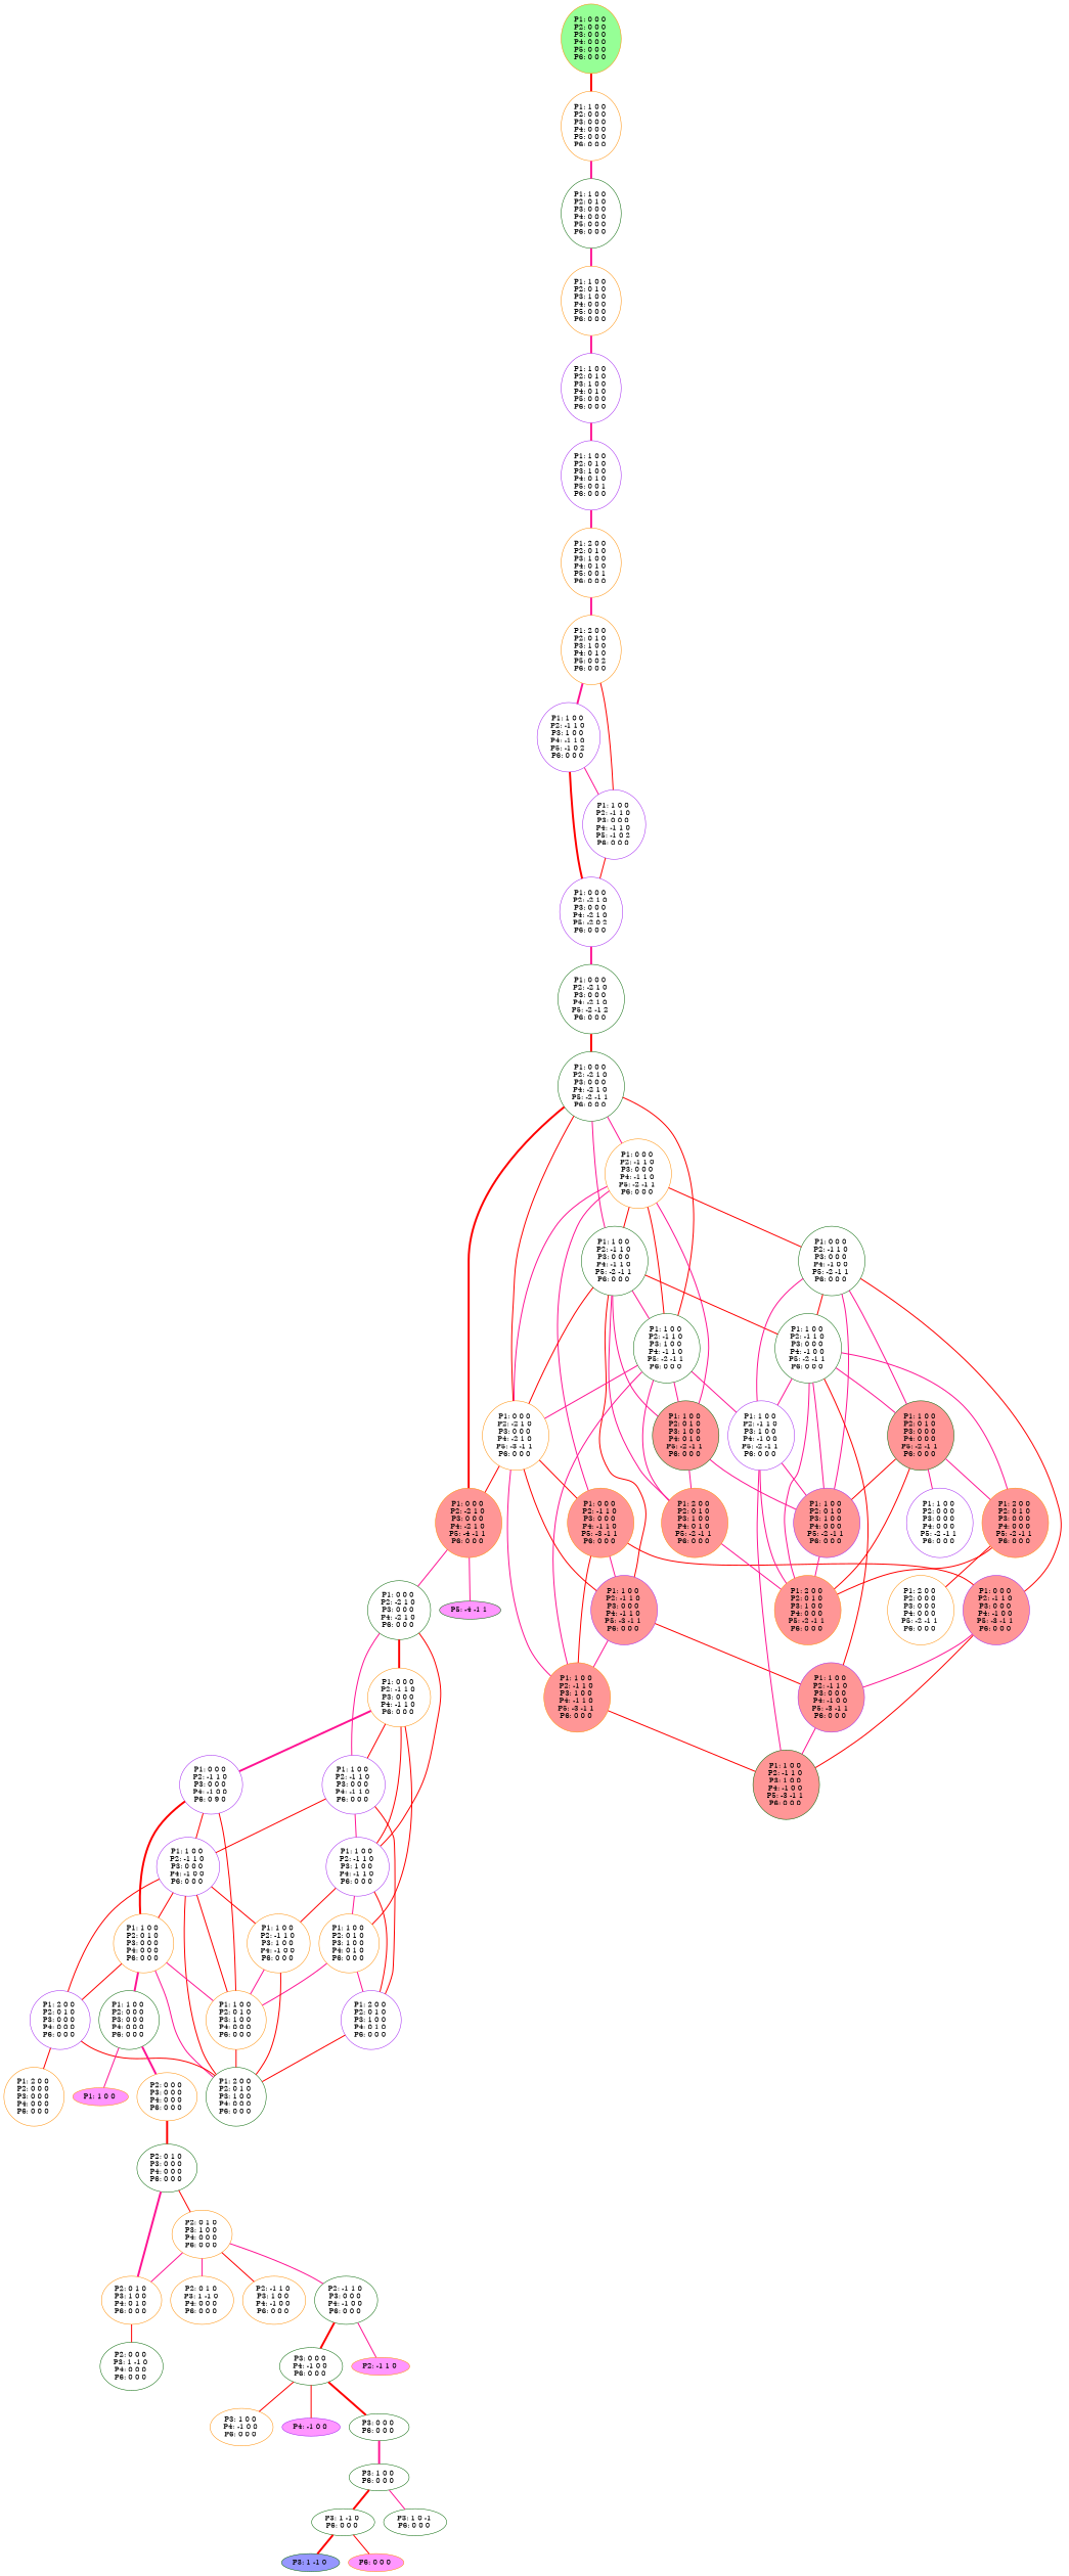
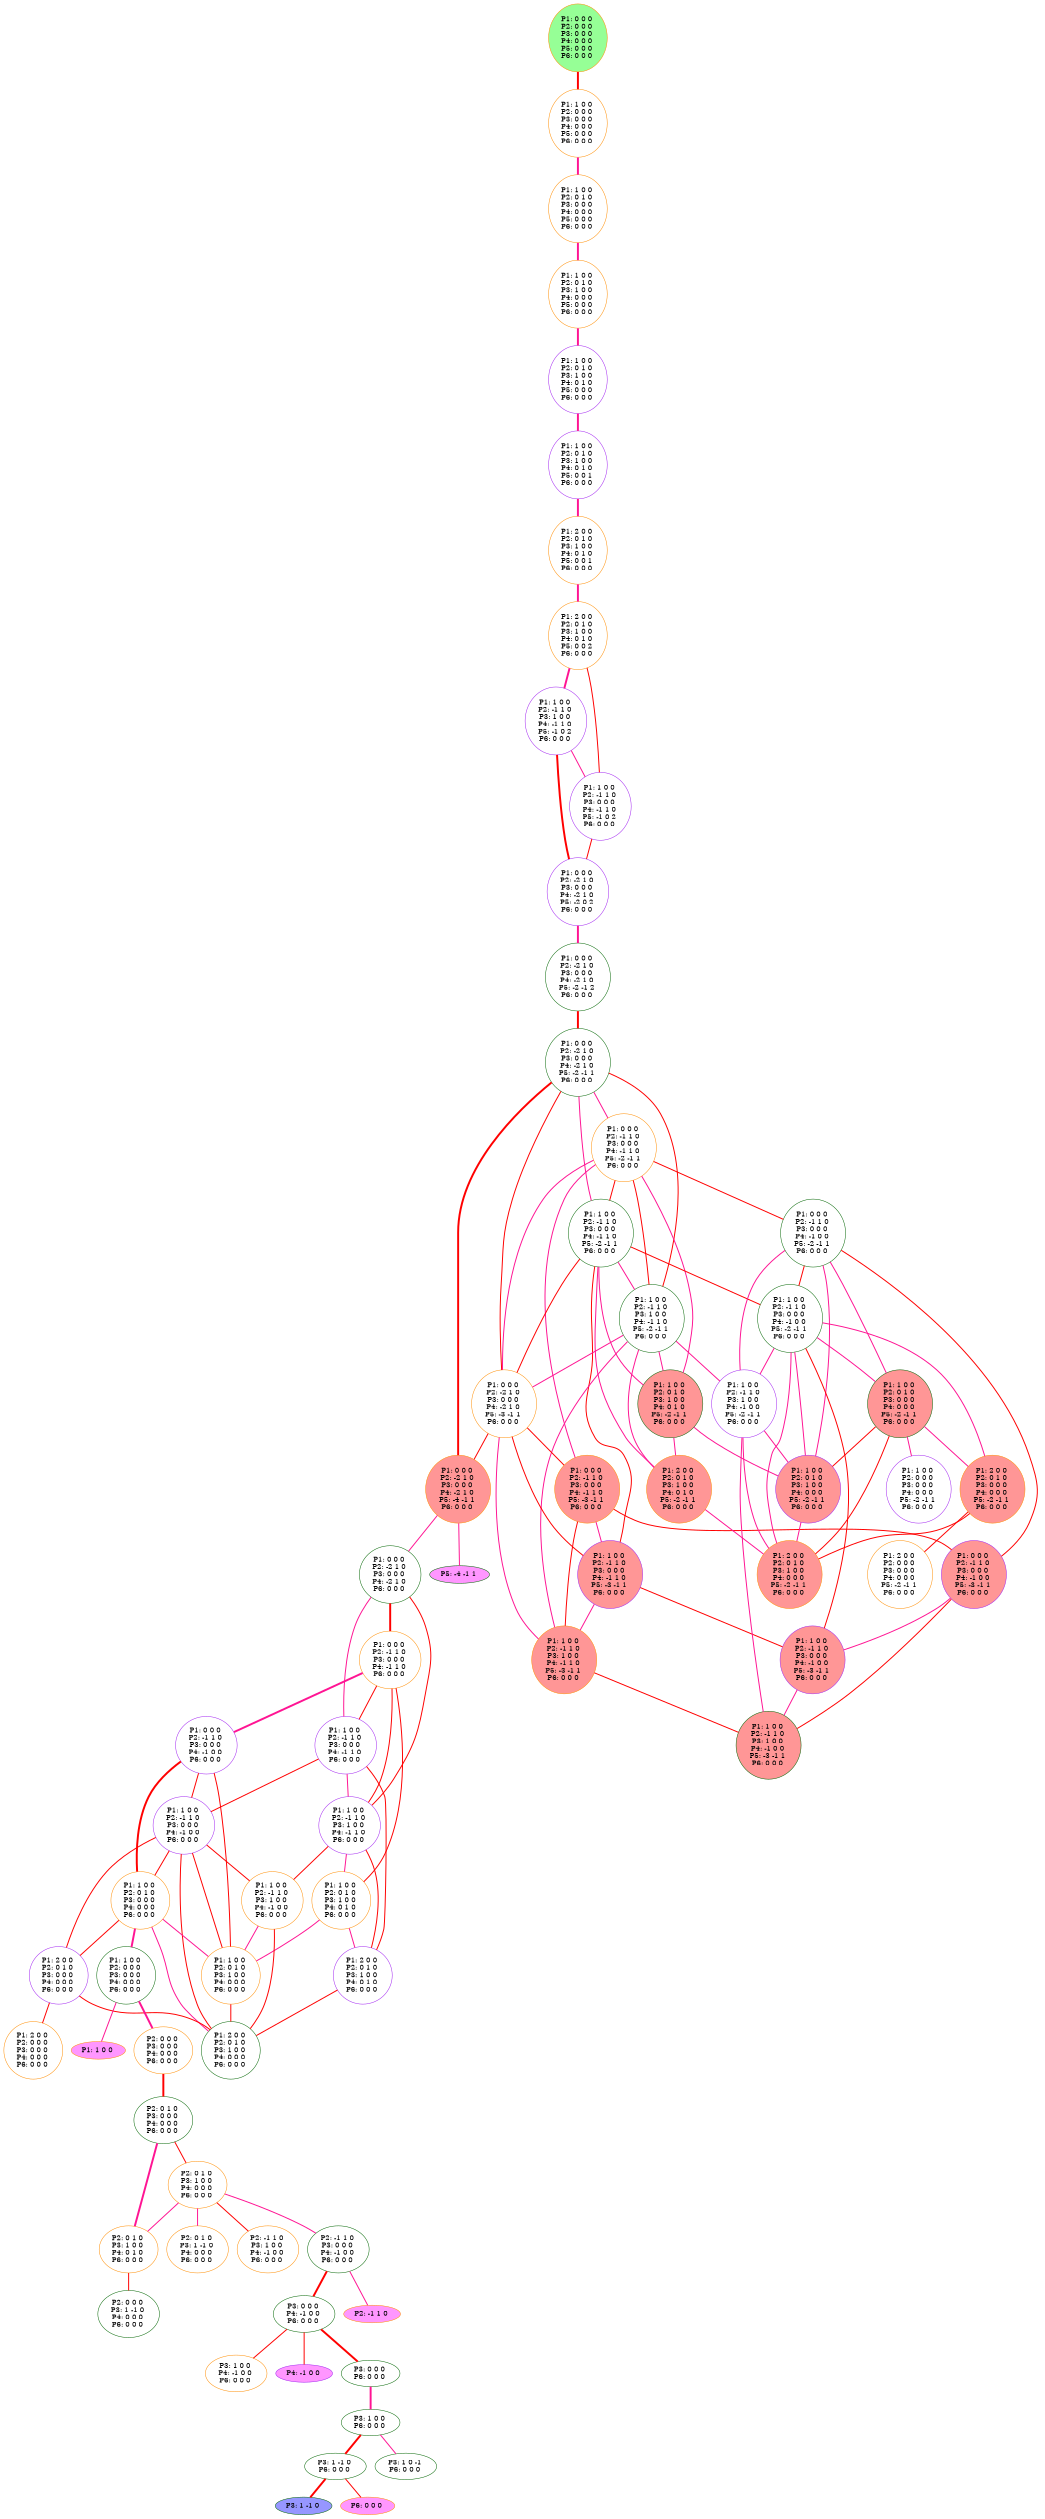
  graph {
    color=black
    node [color=darkorange]
    edge [color=deeppink style=bold]
    n1 [fillcolor="#96FF96" label="P1: 0 0 0 \nP2: 0 0 0 \nP3: 0 0 0 \nP4: 0 0 0 \nP5: 0 0 0 \nP6: 0 0 0 \n" style=filled]
    n2 [label="P1: 1 0 0 \nP2: 0 0 0 \nP3: 0 0 0 \nP4: 0 0 0 \nP5: 0 0 0 \nP6: 0 0 0 \n"]
-   n3 [color=darkgreen label="P1: 1 0 0 \nP2: 0 1 0 \nP3: 0 0 0 \nP4: 0 0 0 \nP5: 0 0 0 \nP6: 0 0 0 \n"]
+   n3 [label="P1: 1 0 0 \nP2: 0 1 0 \nP3: 0 0 0 \nP4: 0 0 0 \nP5: 0 0 0 \nP6: 0 0 0 \n"]
    n4 [label="P1: 1 0 0 \nP2: 0 1 0 \nP3: 1 0 0 \nP4: 0 0 0 \nP5: 0 0 0 \nP6: 0 0 0 \n"]
    n5 [color=purple label="P1: 1 0 0 \nP2: 0 1 0 \nP3: 1 0 0 \nP4: 0 1 0 \nP5: 0 0 0 \nP6: 0 0 0 \n"]
    n6 [color=purple label="P1: 1 0 0 \nP2: 0 1 0 \nP3: 1 0 0 \nP4: 0 1 0 \nP5: 0 0 1 \nP6: 0 0 0 \n"]
    n7 [label="P1: 2 0 0 \nP2: 0 1 0 \nP3: 1 0 0 \nP4: 0 1 0 \nP5: 0 0 1 \nP6: 0 0 0 \n"]
    n8 [label="P1: 2 0 0 \nP2: 0 1 0 \nP3: 1 0 0 \nP4: 0 1 0 \nP5: 0 0 2 \nP6: 0 0 0 \n"]
    n9 [color=purple label="P1: 1 0 0 \nP2: -1 1 0 \nP3: 1 0 0 \nP4: -1 1 0 \nP5: -1 0 2 \nP6: 0 0 0 \n"]
    n10 [color=purple label="P1: 1 0 0 \nP2: -1 1 0 \nP3: 0 0 0 \nP4: -1 1 0 \nP5: -1 0 2 \nP6: 0 0 0 \n"]
    n11 [color=purple label="P1: 0 0 0 \nP2: -2 1 0 \nP3: 0 0 0 \nP4: -2 1 0 \nP5: -2 0 2 \nP6: 0 0 0 \n"]
    n12 [color=darkgreen label="P1: 0 0 0 \nP2: -2 1 0 \nP3: 0 0 0 \nP4: -2 1 0 \nP5: -2 -1 2 \nP6: 0 0 0 \n"]
    n13 [color=darkgreen label="P1: 0 0 0 \nP2: -2 1 0 \nP3: 0 0 0 \nP4: -2 1 0 \nP5: -2 -1 1 \nP6: 0 0 0 \n"]
    n14 [label="P1: 0 0 0 \nP2: -1 1 0 \nP3: 0 0 0 \nP4: -1 1 0 \nP5: -2 -1 1 \nP6: 0 0 0 \n"]
    n15 [color=darkgreen label="P1: 1 0 0 \nP2: -1 1 0 \nP3: 0 0 0 \nP4: -1 1 0 \nP5: -2 -1 1 \nP6: 0 0 0 \n"]
    n16 [color=darkgreen label="P1: 1 0 0 \nP2: -1 1 0 \nP3: 1 0 0 \nP4: -1 1 0 \nP5: -2 -1 1 \nP6: 0 0 0 \n"]
    n17 [label="P1: 0 0 0 \nP2: -2 1 0 \nP3: 0 0 0 \nP4: -2 1 0 \nP5: -3 -1 1 \nP6: 0 0 0 \n"]
    n18 [fillcolor="#FF9696" label="P1: 0 0 0 \nP2: -2 1 0 \nP3: 0 0 0 \nP4: -2 1 0 \nP5: -4 -1 1 \nP6: 0 0 0 \n" style=filled]
    n19 [color=darkgreen label="P1: 0 0 0 \nP2: -1 1 0 \nP3: 0 0 0 \nP4: -1 0 0 \nP5: -2 -1 1 \nP6: 0 0 0 \n"]
    n20 [color=darkgreen fillcolor="#FF9696" label="P1: 1 0 0 \nP2: 0 1 0 \nP3: 1 0 0 \nP4: 0 1 0 \nP5: -2 -1 1 \nP6: 0 0 0 \n" style=filled]
    n21 [fillcolor="#FF9696" label="P1: 0 0 0 \nP2: -1 1 0 \nP3: 0 0 0 \nP4: -1 1 0 \nP5: -3 -1 1 \nP6: 0 0 0 \n" style=filled]
    n22 [color=darkgreen label="P1: 1 0 0 \nP2: -1 1 0 \nP3: 0 0 0 \nP4: -1 0 0 \nP5: -2 -1 1 \nP6: 0 0 0 \n"]
    n23 [fillcolor="#FF9696" label="P1: 2 0 0 \nP2: 0 1 0 \nP3: 1 0 0 \nP4: 0 1 0 \nP5: -2 -1 1 \nP6: 0 0 0 \n" style=filled]
    n24 [color=purple fillcolor="#FF9696" label="P1: 1 0 0 \nP2: -1 1 0 \nP3: 0 0 0 \nP4: -1 1 0 \nP5: -3 -1 1 \nP6: 0 0 0 \n" style=filled]
    n25 [color=purple label="P1: 1 0 0 \nP2: -1 1 0 \nP3: 1 0 0 \nP4: -1 0 0 \nP5: -2 -1 1 \nP6: 0 0 0 \n"]
    n26 [fillcolor="#FF9696" label="P1: 1 0 0 \nP2: -1 1 0 \nP3: 1 0 0 \nP4: -1 1 0 \nP5: -3 -1 1 \nP6: 0 0 0 \n" style=filled]
    n27 [color=darkgreen fillcolor="#FF96FF" label="P5: -4 -1 1 \n" style=filled]
    n28 [color=darkgreen label="P1: 0 0 0 \nP2: -2 1 0 \nP3: 0 0 0 \nP4: -2 1 0 \nP6: 0 0 0 \n"]
    n29 [color=darkgreen fillcolor="#FF9696" label="P1: 1 0 0 \nP2: 0 1 0 \nP3: 0 0 0 \nP4: 0 0 0 \nP5: -2 -1 1 \nP6: 0 0 0 \n" style=filled]
    n30 [color=purple fillcolor="#FF9696" label="P1: 1 0 0 \nP2: 0 1 0 \nP3: 1 0 0 \nP4: 0 0 0 \nP5: -2 -1 1 \nP6: 0 0 0 \n" style=filled]
    n31 [color=purple fillcolor="#FF9696" label="P1: 0 0 0 \nP2: -1 1 0 \nP3: 0 0 0 \nP4: -1 0 0 \nP5: -3 -1 1 \nP6: 0 0 0 \n" style=filled]
    n32 [fillcolor="#FF9696" label="P1: 2 0 0 \nP2: 0 1 0 \nP3: 0 0 0 \nP4: 0 0 0 \nP5: -2 -1 1 \nP6: 0 0 0 \n" style=filled]
    n33 [fillcolor="#FF9696" label="P1: 2 0 0 \nP2: 0 1 0 \nP3: 1 0 0 \nP4: 0 0 0 \nP5: -2 -1 1 \nP6: 0 0 0 \n" style=filled]
    n34 [color=purple fillcolor="#FF9696" label="P1: 1 0 0 \nP2: -1 1 0 \nP3: 0 0 0 \nP4: -1 0 0 \nP5: -3 -1 1 \nP6: 0 0 0 \n" style=filled]
    n35 [color=darkgreen fillcolor="#FF9696" label="P1: 1 0 0 \nP2: -1 1 0 \nP3: 1 0 0 \nP4: -1 0 0 \nP5: -3 -1 1 \nP6: 0 0 0 \n" style=filled]
    n36 [label="P1: 0 0 0 \nP2: -1 1 0 \nP3: 0 0 0 \nP4: -1 1 0 \nP6: 0 0 0 \n"]
    n37 [color=purple label="P1: 1 0 0 \nP2: -1 1 0 \nP3: 0 0 0 \nP4: -1 1 0 \nP6: 0 0 0 \n"]
    n38 [color=purple label="P1: 1 0 0 \nP2: -1 1 0 \nP3: 1 0 0 \nP4: -1 1 0 \nP6: 0 0 0 \n"]
    n39 [color=purple label="P1: 1 0 0 \nP2: 0 0 0 \nP3: 0 0 0 \nP4: 0 0 0 \nP5: -2 -1 1 \nP6: 0 0 0 \n"]
    n40 [label="P1: 2 0 0 \nP2: 0 0 0 \nP3: 0 0 0 \nP4: 0 0 0 \nP5: -2 -1 1 \nP6: 0 0 0 \n"]
-   n41 [color=purple label="P1: 0 0 0 \nP2: -1 1 0 \nP3: 0 0 0 \nP4: -1 0 0 \nP6: 0 9 0 \n"]
+   n41 [color=purple label="P1: 0 0 0 \nP2: -1 1 0 \nP3: 0 0 0 \nP4: -1 0 0 \nP6: 0 0 0 \n"]
    n42 [label="P1: 1 0 0 \nP2: 0 1 0 \nP3: 1 0 0 \nP4: 0 1 0 \nP6: 0 0 0 \n"]
    n43 [color=purple label="P1: 1 0 0 \nP2: -1 1 0 \nP3: 0 0 0 \nP4: -1 0 0 \nP6: 0 0 0 \n"]
    n44 [color=purple label="P1: 2 0 0 \nP2: 0 1 0 \nP3: 1 0 0 \nP4: 0 1 0 \nP6: 0 0 0 \n"]
    n45 [label="P1: 1 0 0 \nP2: -1 1 0 \nP3: 1 0 0 \nP4: -1 0 0 \nP6: 0 0 0 \n"]
    n46 [label="P1: 1 0 0 \nP2: 0 1 0 \nP3: 0 0 0 \nP4: 0 0 0 \nP6: 0 0 0 \n"]
    n47 [label="P1: 1 0 0 \nP2: 0 1 0 \nP3: 1 0 0 \nP4: 0 0 0 \nP6: 0 0 0 \n"]
    n48 [color=purple label="P1: 2 0 0 \nP2: 0 1 0 \nP3: 0 0 0 \nP4: 0 0 0 \nP6: 0 0 0 \n"]
    n49 [color=darkgreen label="P1: 2 0 0 \nP2: 0 1 0 \nP3: 1 0 0 \nP4: 0 0 0 \nP6: 0 0 0 \n"]
    n50 [color=darkgreen label="P1: 1 0 0 \nP2: 0 0 0 \nP3: 0 0 0 \nP4: 0 0 0 \nP6: 0 0 0 \n"]
    n51 [label="P1: 2 0 0 \nP2: 0 0 0 \nP3: 0 0 0 \nP4: 0 0 0 \nP6: 0 0 0 \n"]
    n52 [fillcolor="#FF96FF" label="P1: 1 0 0 \n" style=filled]
    n53 [label="P2: 0 0 0 \nP3: 0 0 0 \nP4: 0 0 0 \nP6: 0 0 0 \n"]
    n54 [color=darkgreen label="P2: 0 1 0 \nP3: 0 0 0 \nP4: 0 0 0 \nP6: 0 0 0 \n"]
    n55 [label="P2: 0 1 0 \nP3: 1 0 0 \nP4: 0 0 0 \nP6: 0 0 0 \n"]
    n56 [label="P2: 0 1 0 \nP3: 1 0 0 \nP4: 0 1 0 \nP6: 0 0 0 \n"]
    n57 [color=darkgreen label="P2: -1 1 0 \nP3: 0 0 0 \nP4: -1 0 0 \nP6: 0 0 0 \n"]
    n58 [label="P2: 0 1 0 \nP3: 1 -1 0 \nP4: 0 0 0 \nP6: 0 0 0 \n"]
    n59 [label="P2: -1 1 0 \nP3: 1 0 0 \nP4: -1 0 0 \nP6: 0 0 0 \n"]
    n60 [fillcolor="#FF96FF" label="P2: -1 1 0 \n" style=filled]
    n61 [color=darkgreen label="P3: 0 0 0 \nP4: -1 0 0 \nP6: 0 0 0 \n"]
    n62 [color=darkgreen label="P2: 0 0 0 \nP3: 1 -1 0 \nP4: 0 0 0 \nP6: 0 0 0 \n"]
    n63 [label="P3: 1 0 0 \nP4: -1 0 0 \nP6: 0 0 0 \n"]
    n64 [color=purple fillcolor="#FF96FF" label="P4: -1 0 0 \n" style=filled]
    n65 [color=darkgreen label="P3: 0 0 0 \nP6: 0 0 0 \n"]
    n66 [color=darkgreen label="P3: 1 0 0 \nP6: 0 0 0 \n"]
    n67 [color=darkgreen label="P3: 1 -1 0 \nP6: 0 0 0 \n"]
    n68 [color=darkgreen label="P3: 1 0 -1 \nP6: 0 0 0 \n"]
    n69 [color=darkgreen fillcolor="#9696FF" label="P3: 1 -1 0 \n" style=filled]
    n70 [fillcolor="#FF96FF" label="P6: 0 0 0 \n" style=filled]
    n1 -- n2 [color=red penwidth=4.0]
    n2 -- n3 [penwidth=4.0]
    n3 -- n4 [penwidth=4.0]
    n4 -- n5 [penwidth=4.0]
    n5 -- n6 [penwidth=4.0]
    n6 -- n7 [penwidth=4.0]
    n7 -- n8 [penwidth=4.0]
    n8 -- n9 [penwidth=4.0]
    n8 -- n10 [color=red]
    n9 -- n10
    n9 -- n11 [color=red penwidth=4.0]
    n10 -- n11 [color=red]
    n11 -- n12 [penwidth=4.0]
    n12 -- n13 [color=red penwidth=4.0]
    n13 -- n14
    n13 -- n15
    n13 -- n16 [color=red]
    n13 -- n17 [color=red]
    n13 -- n18 [color=red penwidth=4.0]
    n14 -- n15 [color=red]
    n14 -- n16 [color=red]
    n14 -- n17
    n14 -- n19 [color=red]
    n14 -- n20
    n14 -- n21
    n15 -- n16
    n15 -- n17 [color=red]
    n15 -- n20
    n15 -- n22 [color=red]
    n15 -- n23
    n15 -- n24 [color=red]
    n16 -- n17
    n16 -- n20
    n16 -- n23
    n16 -- n25
    n16 -- n26
    n17 -- n18 [color=red]
    n17 -- n21 [color=red]
    n17 -- n24 [color=red]
    n17 -- n26
    n18 -- n27
    n18 -- n28
    n19 -- n22 [color=red]
    n19 -- n25
    n19 -- n29
    n19 -- n30
    n19 -- n31 [color=red]
    n20 -- n23
    n20 -- n30
    n21 -- n24
    n21 -- n26 [color=red]
    n21 -- n31 [color=red]
    n22 -- n25
    n22 -- n29
    n22 -- n30
    n22 -- n32
    n22 -- n33
    n22 -- n34 [color=red]
    n23 -- n33
    n24 -- n26
    n24 -- n34 [color=red]
    n25 -- n30
    n25 -- n33
    n25 -- n35
    n26 -- n35 [color=red]
    n28 -- n36 [color=red penwidth=4.0]
    n28 -- n37
    n28 -- n38 [color=red]
    n29 -- n30 [color=red]
    n29 -- n32
    n29 -- n33 [color=red]
    n29 -- n39
    n30 -- n33
    n31 -- n34
    n31 -- n35 [color=red]
    n32 -- n33 [color=red]
    n32 -- n40 [color=red]
    n34 -- n35
    n36 -- n37 [color=red]
    n36 -- n38 [color=red]
    n36 -- n41 [penwidth=4.0]
    n36 -- n42 [color=red]
    n37 -- n38
    n37 -- n43 [color=red]
    n37 -- n44 [color=red]
    n38 -- n42
    n38 -- n44 [color=red]
    n38 -- n45 [color=red]
    n41 -- n43 [color=red]
    n41 -- n46 [color=red penwidth=4.0]
    n41 -- n47 [color=red]
    n42 -- n44
    n42 -- n47
    n43 -- n45 [color=red]
    n43 -- n46 [color=red]
    n43 -- n47 [color=red]
    n43 -- n48 [color=red]
    n43 -- n49 [color=red]
    n44 -- n49 [color=red]
    n45 -- n47
    n45 -- n49 [color=red]
    n46 -- n47
    n46 -- n48 [color=red]
    n46 -- n49
    n46 -- n50 [penwidth=4.0]
    n47 -- n49 [color=red]
    n48 -- n49 [color=red]
    n48 -- n51 [color=red]
    n50 -- n52
    n50 -- n53 [penwidth=4.0]
    n53 -- n54 [color=red penwidth=4.0]
    n54 -- n55 [color=red]
    n54 -- n56 [penwidth=4.0]
    n55 -- n56
    n55 -- n57
    n55 -- n58
    n55 -- n59 [color=red]
    n56 -- n62 [color=red]
    n57 -- n60
    n57 -- n61 [color=red penwidth=4.0]
    n61 -- n63 [color=red]
    n61 -- n64 [color=red]
    n61 -- n65 [color=red penwidth=4.0]
    n65 -- n66 [penwidth=4.0]
    n66 -- n67 [color=red penwidth=4.0]
    n66 -- n68
    n67 -- n69 [color=red penwidth=4.0]
    n67 -- n70 [color=red]
  }
